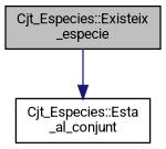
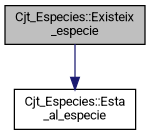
  digraph {
    rankdir=TB
    fontname=Roboto
    node [color=black fontname=Roboto fontsize=10 shape=record style=filled]
    n1 [fillcolor=grey75 fontcolor=black height=0.2 label="Cjt_Especies::Existeix\l_especie" width=0.4]
-   n2 [fillcolor=white height=0.2 label="Cjt_Especies::Esta\l_al_conjunt" width=0.4]
+   n2 [fillcolor=white height=0.2 label="Cjt_Especies::Esta\l_al_especie" width=0.4]
    n1 -> n2 [color=midnightblue fontname=Roboto fontsize=10 labelfontname=Helvetica labelfontsize=10 style=solid]
  }
